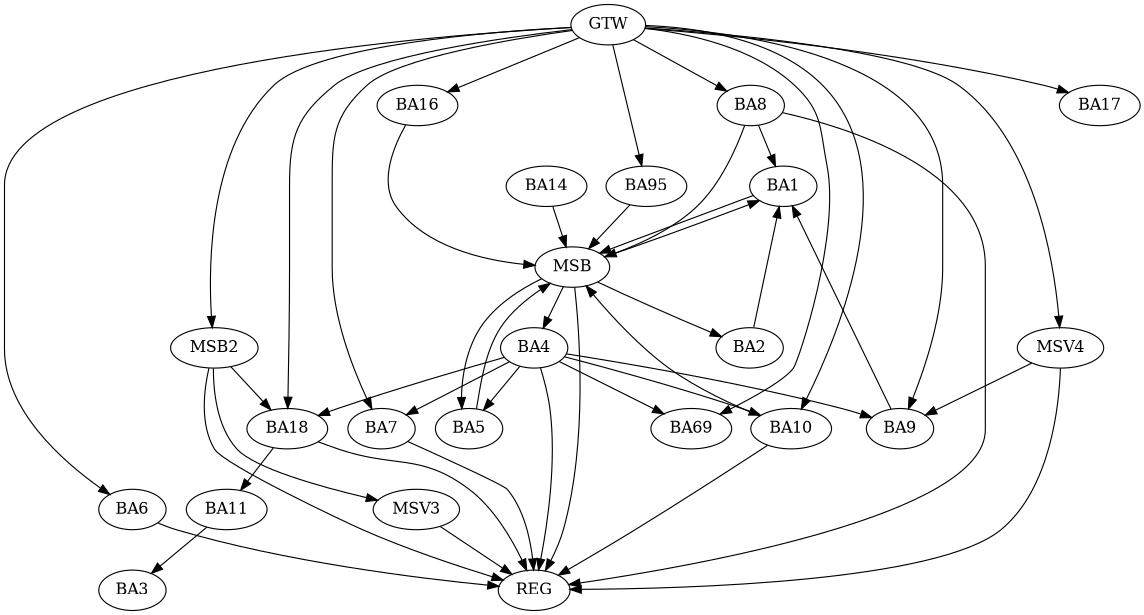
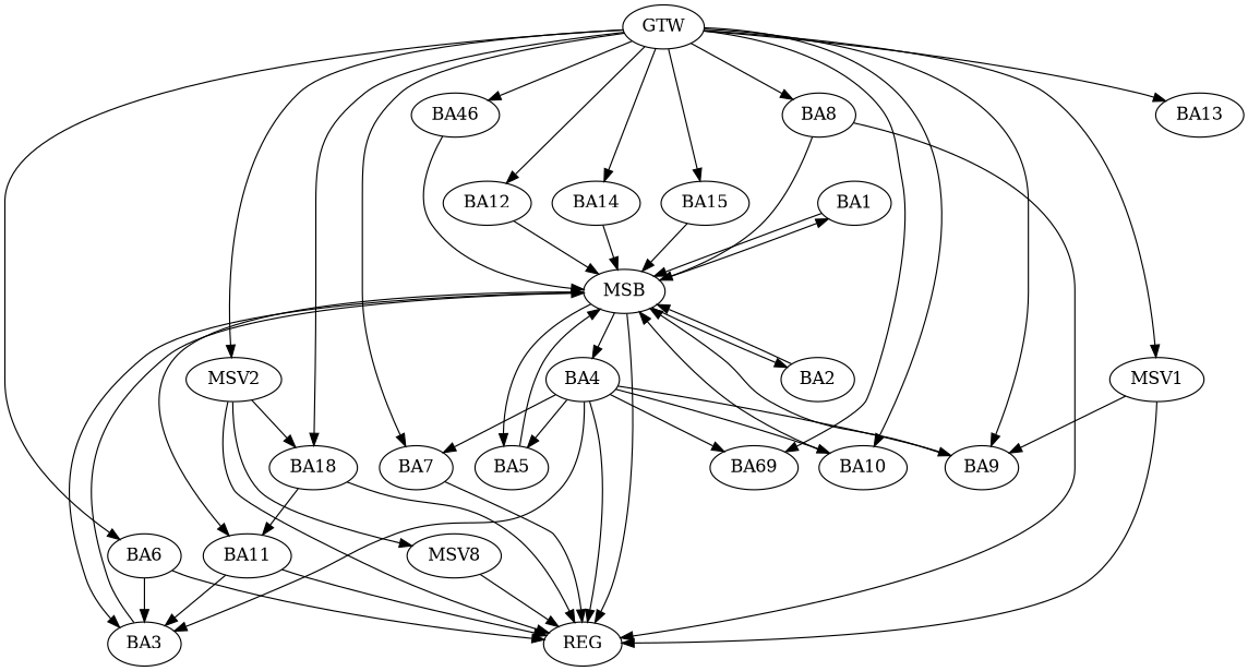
  strict digraph {
    n1 [label=BA1]
    n2 [label=MSB]
    n3 [label=BA2]
    n4 [label=BA3]
    n5 [label=BA4]
    n6 [label=BA5]
    n7 [label=REG]
    n8 [label=BA11]
    n9 [label=BA7]
    n10 [label=BA9]
    n11 [label=BA10]
    n12 [label=BA69]
    n13 [label=BA6]
    n14 [label=BA8]
+   n15 [label=BA12]
    n16 [label=BA14]
-   n17 [label=BA95]
-   n18 [label=BA16]
-   n19 [label=BA17]
+   n17 [label=BA15]
+   n18 [label=BA46]
+   n19 [label=BA13]
    n20 [label=BA18]
    n21 [label=GTW]
-   n22 [label=MSV4]
-   n23 [label=MSB2]
-   n24 [label=MSV3]
+   n22 [label=MSV1]
+   n23 [label=MSV2]
+   n24 [label=MSV8]
    n1 -> n2
    n2 -> n1
    n2 -> n3
+   n2 -> n4
    n2 -> n5
    n2 -> n6
    n2 -> n7
-   n3 -> n1
-   n5 -> n20
+   n2 -> n8
+   n3 -> n2
+   n4 -> n2
+   n5 -> n4
    n5 -> n6
    n5 -> n7
    n5 -> n9
    n5 -> n10
    n5 -> n11
    n5 -> n12
    n6 -> n2
    n8 -> n4
-   n11 -> n7
+   n8 -> n7
    n9 -> n7
-   n10 -> n1
+   n10 -> n2
    n11 -> n2
+   n13 -> n4
    n13 -> n7
-   n14 -> n1
    n14 -> n2
    n14 -> n7
+   n15 -> n2
    n16 -> n2
    n17 -> n2
    n18 -> n2
    n20 -> n7
    n20 -> n8
    n21 -> n9
    n21 -> n10
    n21 -> n11
    n21 -> n12
    n21 -> n13
    n21 -> n14
+   n21 -> n15
+   n21 -> n16
    n21 -> n17
    n21 -> n18
    n21 -> n19
    n21 -> n20
    n21 -> n22
    n21 -> n23
    n22 -> n7
    n22 -> n10
    n23 -> n7
    n23 -> n20
    n23 -> n24
    n24 -> n7
  }
